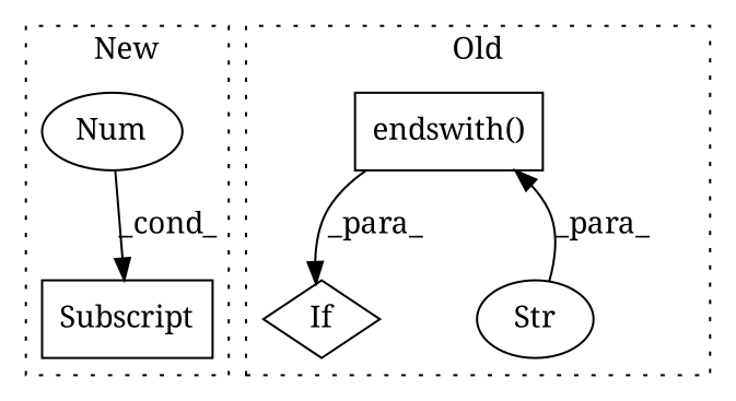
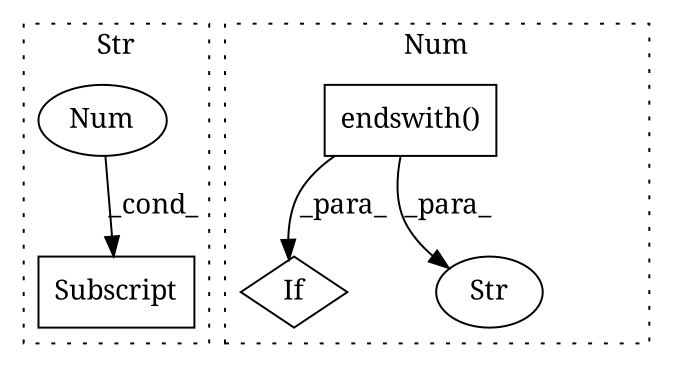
  digraph {
    fontname="Noto Serif"
    node [fontname="Noto Serif" l="13,1" s="4161,4181" shape=box]
    edge [fontname="Noto Serif"]
    n1 [a=63 l="6,0" label=Subscript s="4193,0"]
    n2 [a=76 l=1 label=Num s=4197 shape=ellipse]
    n3 [a=75 label="endswith()"]
    n4 [a=96 label=If shape=diamond]
    n5 [a=66 l=7 label=Str s=4174 shape=ellipse]
    subgraph cluster_1 {
-     label=New
+     label=Str
      style=dotted
      n1
      n2
    }
    subgraph cluster_2 {
-     label=Old
+     label=Num
      style=dotted
      n3
      n4
      n5
    }
    n2 -> n1 [label=_cond_]
    n3 -> n4 [label=_para_]
-   n5 -> n3 [label=_para_]
+   n3 -> n5 [label=_para_]
  }
